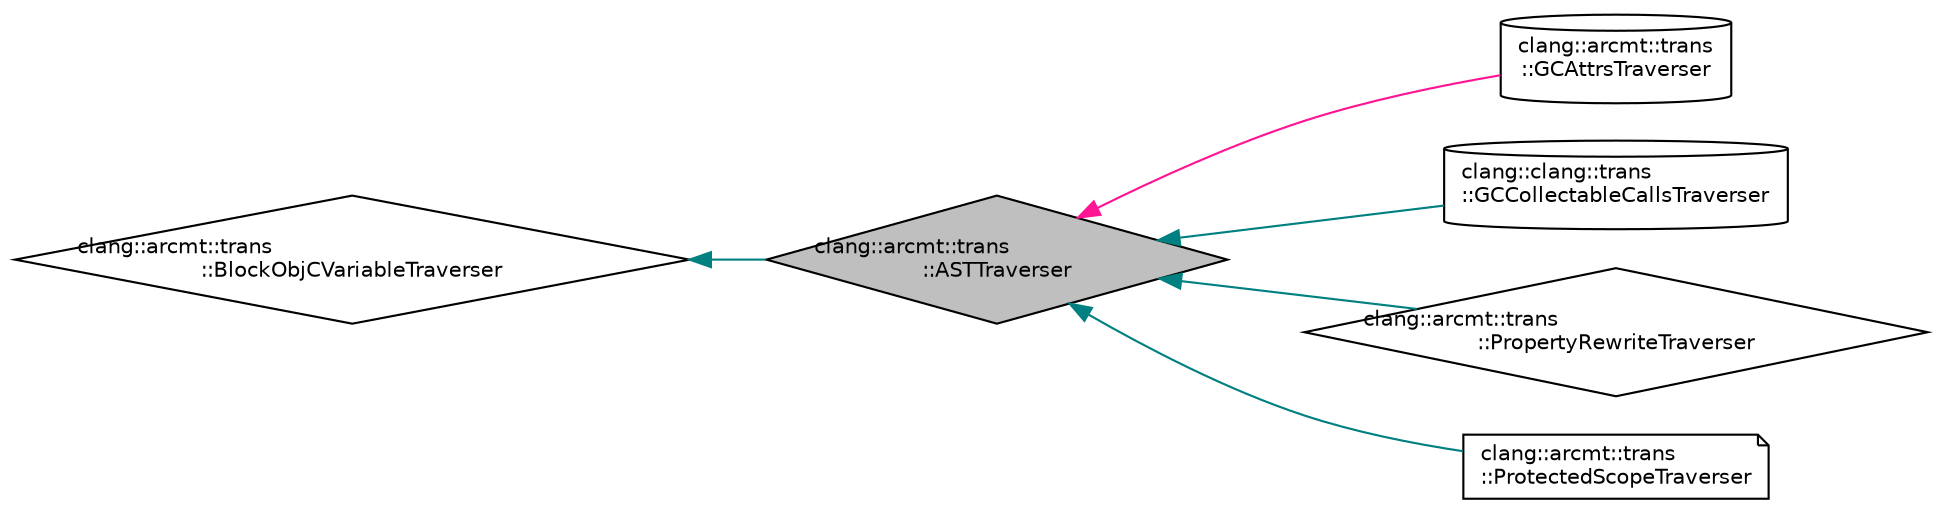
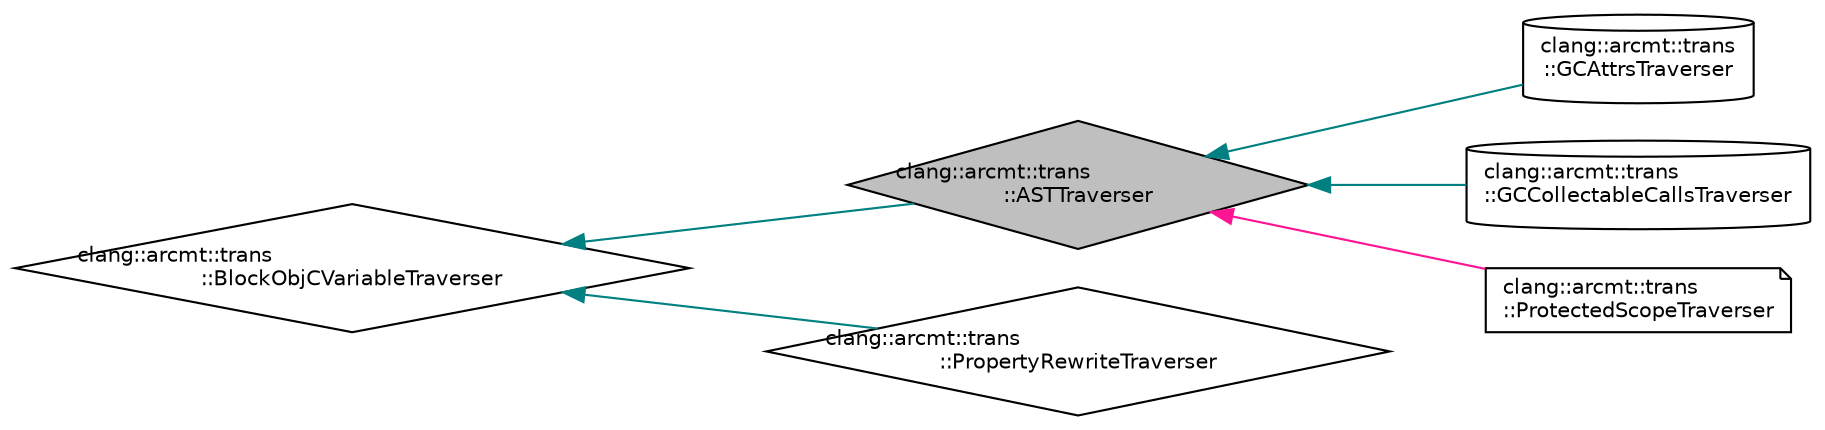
  digraph {
    rankdir=LR
    node [color=black fontname=Helvetica fontsize=10 shape=diamond]
    edge [color=teal dir=back fontname=Helvetica fontsize=10 labelfontname=Helvetica labelfontsize=10 style=solid]
    n1 [fillcolor=grey75 fontcolor=black height=0.2 label="clang::arcmt::trans\l::ASTTraverser" style=filled width=0.4]
    n2 [height=0.2 label="clang::arcmt::trans\l::GCAttrsTraverser" shape=cylinder width=0.4]
-   n3 [height=0.2 label="clang::clang::trans\l::GCCollectableCallsTraverser" shape=cylinder width=0.4]
+   n3 [height=0.2 label="clang::arcmt::trans\l::GCCollectableCallsTraverser" shape=cylinder width=0.4]
    n4 [height=0.2 label="clang::arcmt::trans\l::PropertyRewriteTraverser" width=0.4]
    n5 [height=0.2 label="clang::arcmt::trans\l::ProtectedScopeTraverser" shape=note width=0.4]
    n6 [height=0.2 label="clang::arcmt::trans\l::BlockObjCVariableTraverser" width=0.4]
-   n1 -> n2 [color=deeppink]
+   n1 -> n2
    n1 -> n3
-   n1 -> n4
-   n1 -> n5
+   n6 -> n4
+   n1 -> n5 [color=deeppink]
    n6 -> n1
  }
